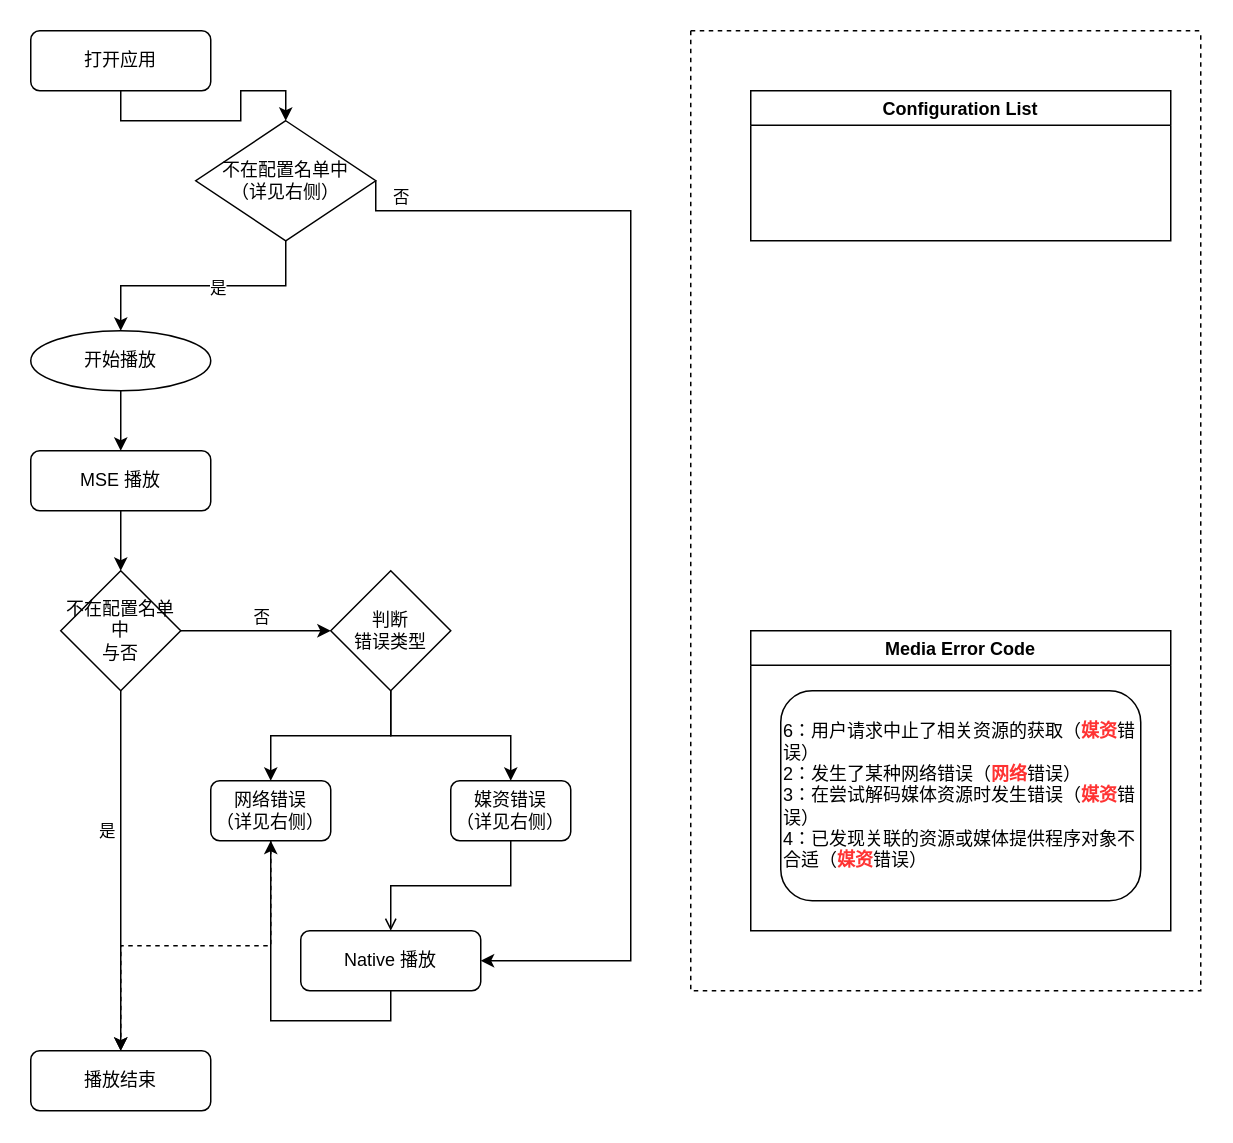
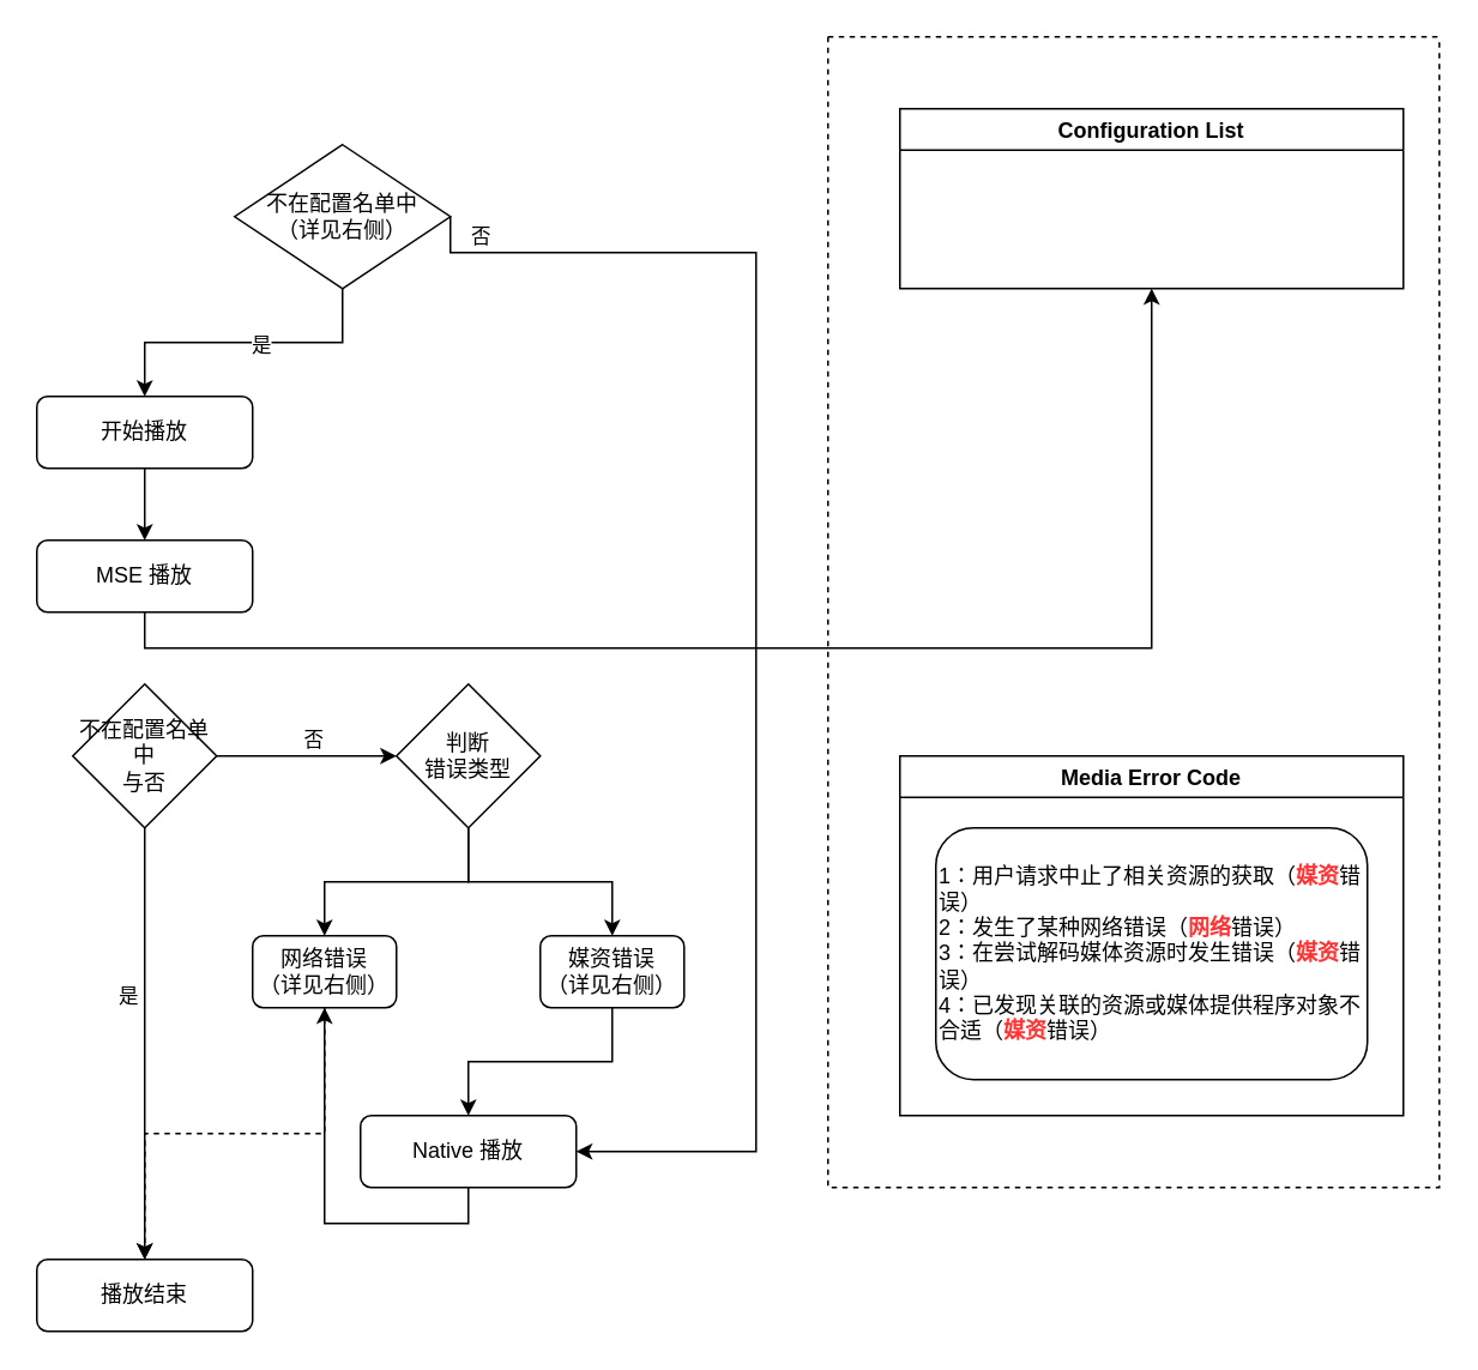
  <mxCell id="0" />
  <mxCell id="1" parent="0" />
- <mxCell id="2" style="edgeStyle=orthogonalEdgeStyle;rounded=0;orthogonalLoop=1;jettySize=auto;html=1;exitX=0.5;exitY=1;exitDx=0;exitDy=0;entryX=0.5;entryY=0;entryDx=0;entryDy=0;" parent="1" source="3" target="27" edge="1"><mxGeometry relative="1" as="geometry" /></mxCell>
- <mxCell id="3" value="打开应用" style="rounded=1;whiteSpace=wrap;html=1;" parent="1" vertex="1"><mxGeometry x="20" y="20" width="120" height="40" as="geometry" /></mxCell>
  <mxCell id="4" style="edgeStyle=orthogonalEdgeStyle;rounded=0;orthogonalLoop=1;jettySize=auto;html=1;exitX=0.5;exitY=1;exitDx=0;exitDy=0;entryX=0.5;entryY=0;entryDx=0;entryDy=0;" parent="1" source="8" target="13" edge="1"><mxGeometry relative="1" as="geometry" /></mxCell>
  <mxCell id="5" value="是" style="edgeLabel;html=1;align=center;verticalAlign=middle;resizable=0;points=[];" parent="4" vertex="1" connectable="0"><mxGeometry x="-0.35" y="1" relative="1" as="geometry"><mxPoint x="-11" y="15" as="offset" /></mxGeometry></mxCell>
  <mxCell id="6" style="edgeStyle=orthogonalEdgeStyle;rounded=0;orthogonalLoop=1;jettySize=auto;html=1;exitX=1;exitY=0.5;exitDx=0;exitDy=0;entryX=0;entryY=0.5;entryDx=0;entryDy=0;" parent="1" source="8" target="18" edge="1"><mxGeometry relative="1" as="geometry"><Array as="points" /></mxGeometry></mxCell>
  <mxCell id="7" value="否" style="edgeLabel;html=1;align=center;verticalAlign=middle;resizable=0;points=[];" parent="6" vertex="1" connectable="0"><mxGeometry x="-0.192" y="-3" relative="1" as="geometry"><mxPoint x="13" y="-13" as="offset" /></mxGeometry></mxCell>
  <mxCell id="8" value="不在配置名单中&lt;br&gt;与否" style="rhombus;whiteSpace=wrap;html=1;" parent="1" vertex="1"><mxGeometry x="40" y="380" width="80" height="80" as="geometry" /></mxCell>
- <mxCell id="9" style="edgeStyle=orthogonalEdgeStyle;rounded=0;orthogonalLoop=1;jettySize=auto;html=1;exitX=0.5;exitY=1;exitDx=0;exitDy=0;entryX=0.5;entryY=0;entryDx=0;entryDy=0;" parent="1" source="10" target="8" edge="1"><mxGeometry relative="1" as="geometry" /></mxCell>
+ <mxCell id="9" style="edgeStyle=orthogonalEdgeStyle;rounded=0;orthogonalLoop=1;jettySize=auto;html=1;exitX=0.5;exitY=1;exitDx=0;exitDy=0;" parent="1" source="10" target="29" edge="1"><mxGeometry relative="1" as="geometry" /></mxCell>
  <mxCell id="10" value="MSE 播放" style="rounded=1;whiteSpace=wrap;html=1;" parent="1" vertex="1"><mxGeometry x="20" y="300" width="120" height="40" as="geometry" /></mxCell>
  <mxCell id="11" style="edgeStyle=orthogonalEdgeStyle;rounded=0;orthogonalLoop=1;jettySize=auto;html=1;exitX=0.5;exitY=1;exitDx=0;exitDy=0;" parent="1" source="12" target="20" edge="1"><mxGeometry relative="1" as="geometry" /></mxCell>
  <mxCell id="12" value="Native 播放" style="rounded=1;whiteSpace=wrap;html=1;" parent="1" vertex="1"><mxGeometry x="200" y="620" width="120" height="40" as="geometry" /></mxCell>
  <mxCell id="13" value="播放结束" style="rounded=1;whiteSpace=wrap;html=1;" parent="1" vertex="1"><mxGeometry x="20" y="700" width="120" height="40" as="geometry" /></mxCell>
  <mxCell id="14" style="edgeStyle=orthogonalEdgeStyle;rounded=0;orthogonalLoop=1;jettySize=auto;html=1;exitX=0.5;exitY=1;exitDx=0;exitDy=0;entryX=0.5;entryY=0;entryDx=0;entryDy=0;" parent="1" source="15" target="10" edge="1"><mxGeometry relative="1" as="geometry" /></mxCell>
- <mxCell id="15" value="开始播放" style="ellipse;whiteSpace=wrap;html=1;" parent="1" vertex="1"><mxGeometry x="20" y="220" width="120" height="40" as="geometry" /></mxCell>
+ <mxCell id="15" value="开始播放" style="rounded=1;whiteSpace=wrap;html=1;" parent="1" vertex="1"><mxGeometry x="20" y="220" width="120" height="40" as="geometry" /></mxCell>
  <mxCell id="16" style="edgeStyle=orthogonalEdgeStyle;rounded=0;orthogonalLoop=1;jettySize=auto;html=1;exitX=0.5;exitY=1;exitDx=0;exitDy=0;entryX=0.5;entryY=0;entryDx=0;entryDy=0;" parent="1" source="18" target="22" edge="1"><mxGeometry relative="1" as="geometry" /></mxCell>
  <mxCell id="17" style="edgeStyle=orthogonalEdgeStyle;rounded=0;orthogonalLoop=1;jettySize=auto;html=1;exitX=0.5;exitY=1;exitDx=0;exitDy=0;entryX=0.5;entryY=0;entryDx=0;entryDy=0;" parent="1" source="18" target="20" edge="1"><mxGeometry relative="1" as="geometry" /></mxCell>
  <mxCell id="18" value="判断&lt;br&gt;错误类型" style="rhombus;whiteSpace=wrap;html=1;" parent="1" vertex="1"><mxGeometry x="220" y="380" width="80" height="80" as="geometry" /></mxCell>
  <mxCell id="19" style="edgeStyle=orthogonalEdgeStyle;rounded=0;orthogonalLoop=1;jettySize=auto;html=1;exitX=0.5;exitY=1;exitDx=0;exitDy=0;entryX=0.5;entryY=0;entryDx=0;entryDy=0;dashed=1;" parent="1" source="20" target="13" edge="1"><mxGeometry relative="1" as="geometry" /></mxCell>
  <mxCell id="20" value="网络错误&lt;br&gt;（详见右侧）" style="rounded=1;whiteSpace=wrap;html=1;" parent="1" vertex="1"><mxGeometry x="140" y="520" width="80" height="40" as="geometry" /></mxCell>
- <mxCell id="21" style="edgeStyle=orthogonalEdgeStyle;rounded=0;orthogonalLoop=1;jettySize=auto;html=1;exitX=0.5;exitY=1;exitDx=0;exitDy=0;entryX=0.5;entryY=0;entryDx=0;entryDy=0;endArrow=open;" parent="1" source="22" target="12" edge="1"><mxGeometry relative="1" as="geometry" /></mxCell>
+ <mxCell id="21" style="edgeStyle=orthogonalEdgeStyle;rounded=0;orthogonalLoop=1;jettySize=auto;html=1;exitX=0.5;exitY=1;exitDx=0;exitDy=0;entryX=0.5;entryY=0;entryDx=0;entryDy=0;" parent="1" source="22" target="12" edge="1"><mxGeometry relative="1" as="geometry" /></mxCell>
  <mxCell id="22" value="媒资错误&lt;br&gt;（详见右侧）" style="rounded=1;whiteSpace=wrap;html=1;" parent="1" vertex="1"><mxGeometry x="300" y="520" width="80" height="40" as="geometry" /></mxCell>
  <mxCell id="23" style="edgeStyle=orthogonalEdgeStyle;rounded=0;orthogonalLoop=1;jettySize=auto;html=1;exitX=0.5;exitY=1;exitDx=0;exitDy=0;entryX=0.5;entryY=0;entryDx=0;entryDy=0;" parent="1" source="27" target="15" edge="1"><mxGeometry relative="1" as="geometry" /></mxCell>
  <mxCell id="24" value="是" style="edgeLabel;html=1;align=center;verticalAlign=middle;resizable=0;points=[];" parent="23" vertex="1" connectable="0"><mxGeometry x="-0.194" y="-3" relative="1" as="geometry"><mxPoint x="-7" y="4" as="offset" /></mxGeometry></mxCell>
  <mxCell id="25" style="edgeStyle=orthogonalEdgeStyle;rounded=0;orthogonalLoop=1;jettySize=auto;html=1;exitX=1;exitY=0.5;exitDx=0;exitDy=0;entryX=1;entryY=0.5;entryDx=0;entryDy=0;" parent="1" source="27" target="12" edge="1"><mxGeometry relative="1" as="geometry"><Array as="points"><mxPoint x="420" y="140" /><mxPoint x="420" y="640" /></Array></mxGeometry></mxCell>
  <mxCell id="26" value="否" style="edgeLabel;html=1;align=center;verticalAlign=middle;resizable=0;points=[];" parent="25" vertex="1" connectable="0"><mxGeometry x="-0.923" y="4" relative="1" as="geometry"><mxPoint x="6" y="-6" as="offset" /></mxGeometry></mxCell>
  <mxCell id="27" value="不在配置名单中&lt;br&gt;（详见右侧）" style="rhombus;whiteSpace=wrap;html=1;" parent="1" vertex="1"><mxGeometry x="130" y="80" width="120" height="80" as="geometry" /></mxCell>
  <mxCell id="28" value="" style="swimlane;startSize=0;rounded=0;shadow=0;dashed=1;fontSize=12;fillColor=none;" parent="1" vertex="1"><mxGeometry x="460" y="20" width="340" height="640" as="geometry"><mxRectangle x="480" y="40" width="50" height="40" as="alternateBounds" /></mxGeometry></mxCell>
  <mxCell id="29" value="Configuration List" style="swimlane;startSize=23;" parent="28" vertex="1"><mxGeometry x="40" y="40" width="280" height="100" as="geometry" /></mxCell>
  <mxCell id="30" value="Media Error Code" style="swimlane;" parent="28" vertex="1"><mxGeometry x="40" y="400" width="280" height="200" as="geometry" /></mxCell>
- <mxCell id="31" value="&lt;p style=&quot;line-height: 1.2;&quot;&gt;&lt;/p&gt;&lt;div&gt;6：用户请求中止了相关资源的获取（&lt;font color=&quot;#ff3333&quot;&gt;&lt;b&gt;媒资&lt;/b&gt;&lt;/font&gt;错误）&lt;/div&gt;&lt;div&gt;2：发生了某种网络错误（&lt;font color=&quot;#ff3333&quot;&gt;&lt;b&gt;网络&lt;/b&gt;&lt;/font&gt;错误）&lt;/div&gt;&lt;div&gt;3：在尝试解码媒体资源时发生错误（&lt;font color=&quot;#ff3333&quot;&gt;&lt;b&gt;媒资&lt;/b&gt;&lt;/font&gt;错误）&lt;/div&gt;&lt;div&gt;4：已发现关联的资源或媒体提供程序对象不合适（&lt;font color=&quot;#ff3333&quot;&gt;&lt;b&gt;媒资&lt;/b&gt;&lt;/font&gt;错误）&lt;/div&gt;&lt;p&gt;&lt;/p&gt;" style="rounded=1;whiteSpace=wrap;html=1;align=left;" parent="30" vertex="1"><mxGeometry x="20" y="40" width="240" height="140" as="geometry" /></mxCell>
+ <mxCell id="31" value="&lt;p style=&quot;line-height: 1.2;&quot;&gt;&lt;/p&gt;&lt;div&gt;1：用户请求中止了相关资源的获取（&lt;font color=&quot;#ff3333&quot;&gt;&lt;b&gt;媒资&lt;/b&gt;&lt;/font&gt;错误）&lt;/div&gt;&lt;div&gt;2：发生了某种网络错误（&lt;font color=&quot;#ff3333&quot;&gt;&lt;b&gt;网络&lt;/b&gt;&lt;/font&gt;错误）&lt;/div&gt;&lt;div&gt;3：在尝试解码媒体资源时发生错误（&lt;font color=&quot;#ff3333&quot;&gt;&lt;b&gt;媒资&lt;/b&gt;&lt;/font&gt;错误）&lt;/div&gt;&lt;div&gt;4：已发现关联的资源或媒体提供程序对象不合适（&lt;font color=&quot;#ff3333&quot;&gt;&lt;b&gt;媒资&lt;/b&gt;&lt;/font&gt;错误）&lt;/div&gt;&lt;p&gt;&lt;/p&gt;" style="rounded=1;whiteSpace=wrap;html=1;align=left;" parent="30" vertex="1"><mxGeometry x="20" y="40" width="240" height="140" as="geometry" /></mxCell>
